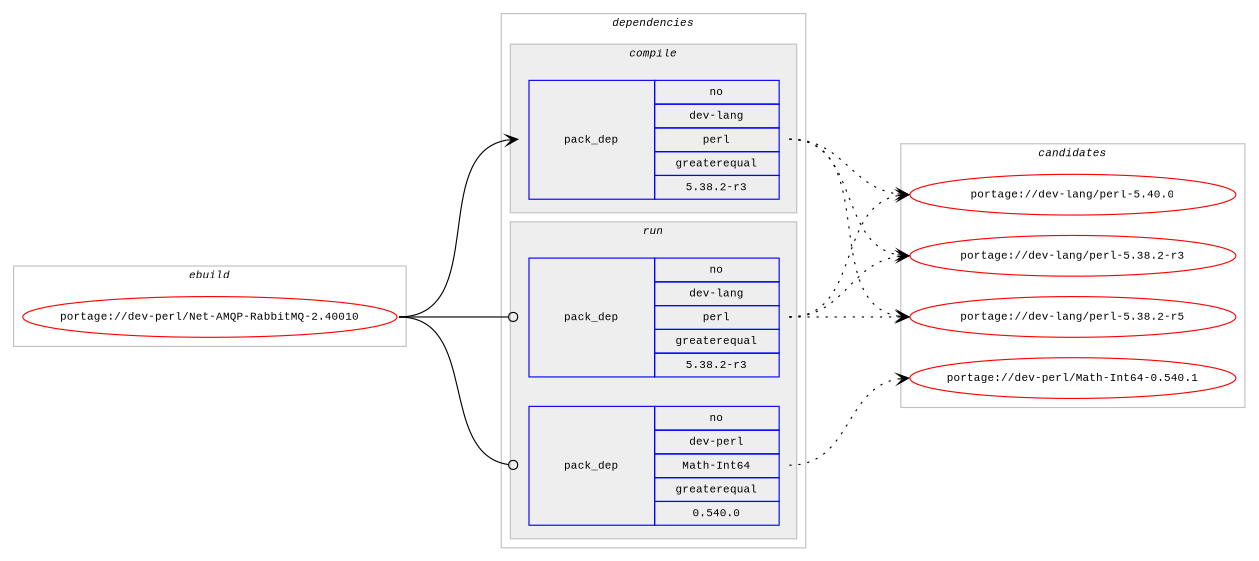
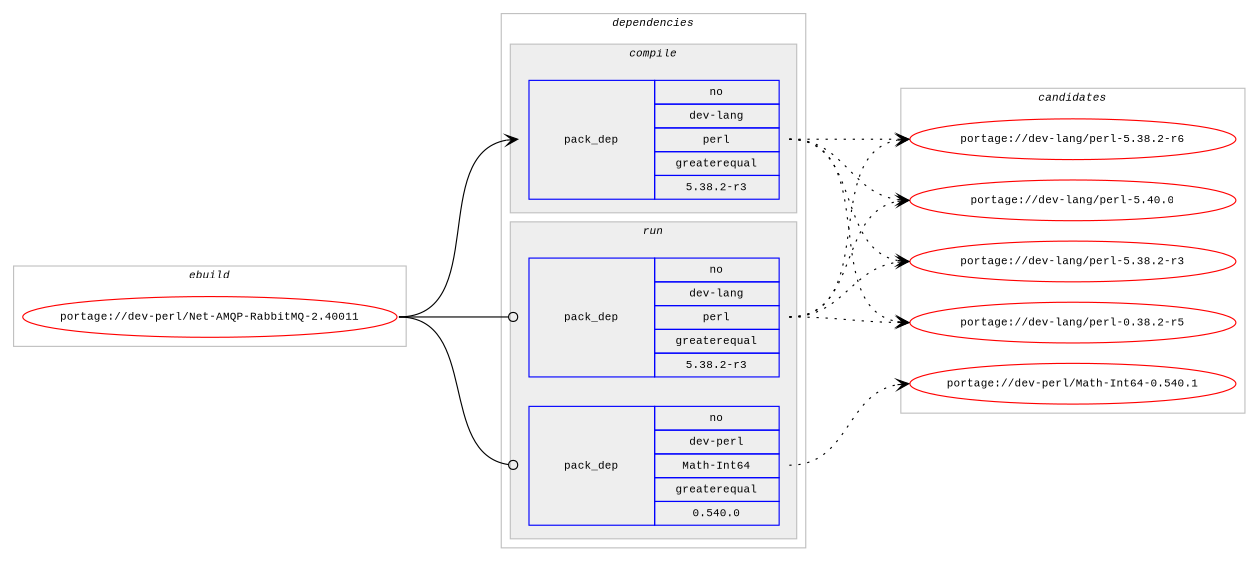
  digraph {
    compound=true
    concentrate=true
    fontname="Liberation Mono"
    fontsize=10
    newrank=true
    rankdir=LR
    ranksep=1.5
    node [color=red fontname="Liberation Mono" fontsize=10]
    edge [arrowhead=vee fontname="Liberation Mono" headport=w style=dotted tailport=e weight=100]
-   n1 [label="portage://dev-perl/Net-AMQP-RabbitMQ-2.40010" width=4]
+   n1 [label="portage://dev-perl/Net-AMQP-RabbitMQ-2.40011" width=4]
    n2 [color=blue label=<<TABLE BORDER="0" CELLBORDER="1" CELLSPACING="0" CELLPADDING="4" WIDTH="220"><TR><TD ROWSPAN="6" CELLPADDING="30">pack_dep</TD></TR><TR><TD WIDTH="110">no</TD></TR><TR><TD>dev-lang</TD></TR><TR><TD>perl</TD></TR><TR><TD>greaterequal</TD></TR><TR><TD>5.38.2-r3</TD></TR></TABLE>> shape=none]
    n3 [color=blue label=<<TABLE BORDER="0" CELLBORDER="1" CELLSPACING="0" CELLPADDING="4" WIDTH="220"><TR><TD ROWSPAN="6" CELLPADDING="30">pack_dep</TD></TR><TR><TD WIDTH="110">no</TD></TR><TR><TD>dev-lang</TD></TR><TR><TD>perl</TD></TR><TR><TD>greaterequal</TD></TR><TR><TD>5.38.2-r3</TD></TR></TABLE>> shape=none]
    n4 [color=blue label=<<TABLE BORDER="0" CELLBORDER="1" CELLSPACING="0" CELLPADDING="4" WIDTH="220"><TR><TD ROWSPAN="6" CELLPADDING="30">pack_dep</TD></TR><TR><TD WIDTH="110">no</TD></TR><TR><TD>dev-perl</TD></TR><TR><TD>Math-Int64</TD></TR><TR><TD>greaterequal</TD></TR><TR><TD>0.540.0</TD></TR></TABLE>> shape=none]
    n5 [label="portage://dev-lang/perl-5.38.2-r3" width=4]
-   n6 [label="portage://dev-lang/perl-5.38.2-r5" width=4]
+   n6 [label="portage://dev-lang/perl-0.38.2-r5" width=4]
+   n7 [label="portage://dev-lang/perl-5.38.2-r6" width=4]
    n8 [label="portage://dev-lang/perl-5.40.0" width=4]
    n9 [label="portage://dev-perl/Math-Int64-0.540.1" width=4]
    subgraph cluster_1 {
      color=gray
      label=<<i>ebuild</i>>
      rank=same
      n1
    }
    subgraph cluster_2 {
      color=gray
      label=<<i>dependencies</i>>
      subgraph cluster_3 {
        color=gray
        fillcolor="#eeeeee"
        label=<<i>compile</i>>
        style=filled
        subgraph sub_4 {
          color=gray
          fillcolor="#eeeeee"
          label=<<i>compile</i>>
          style=filled
          n2
        }
      }
      subgraph cluster_5 {
        color=gray
        fillcolor="#eeeeee"
        label=<<i>compile and run</i>>
        style=filled
      }
      subgraph cluster_6 {
        color=gray
        fillcolor="#eeeeee"
        label=<<i>run</i>>
        style=filled
        subgraph sub_7 {
          color=gray
          fillcolor="#eeeeee"
          label=<<i>run</i>>
          style=filled
          n3
        }
        subgraph sub_8 {
          color=gray
          fillcolor="#eeeeee"
          label=<<i>run</i>>
          style=filled
          n4
        }
      }
    }
    subgraph cluster_9 {
      color=gray
      label=<<i>candidates</i>>
      rank=same
      subgraph sub_10 {
        color=black
        label=<<i>candidates</i>>
        nodesep=1
        rank=same
        n5
        n6
+       n7
        n8
      }
      subgraph sub_11 {
        color=black
        label=<<i>candidates</i>>
        nodesep=1
        rank=same
        n5
        n6
+       n7
        n8
      }
      subgraph sub_12 {
        color=black
        label=<<i>candidates</i>>
        nodesep=1
        rank=same
        n9
      }
    }
    n1 -> n2 [style=solid weight=20]
    n1 -> n3 [arrowhead=odot style=solid weight=20]
    n1 -> n4 [arrowhead=odot style=solid weight=20]
    n2 -> n5
    n2 -> n6
+   n2 -> n7
    n2 -> n8
    n3 -> n5
    n3 -> n6
+   n3 -> n7
    n3 -> n8
    n4 -> n9
  }
